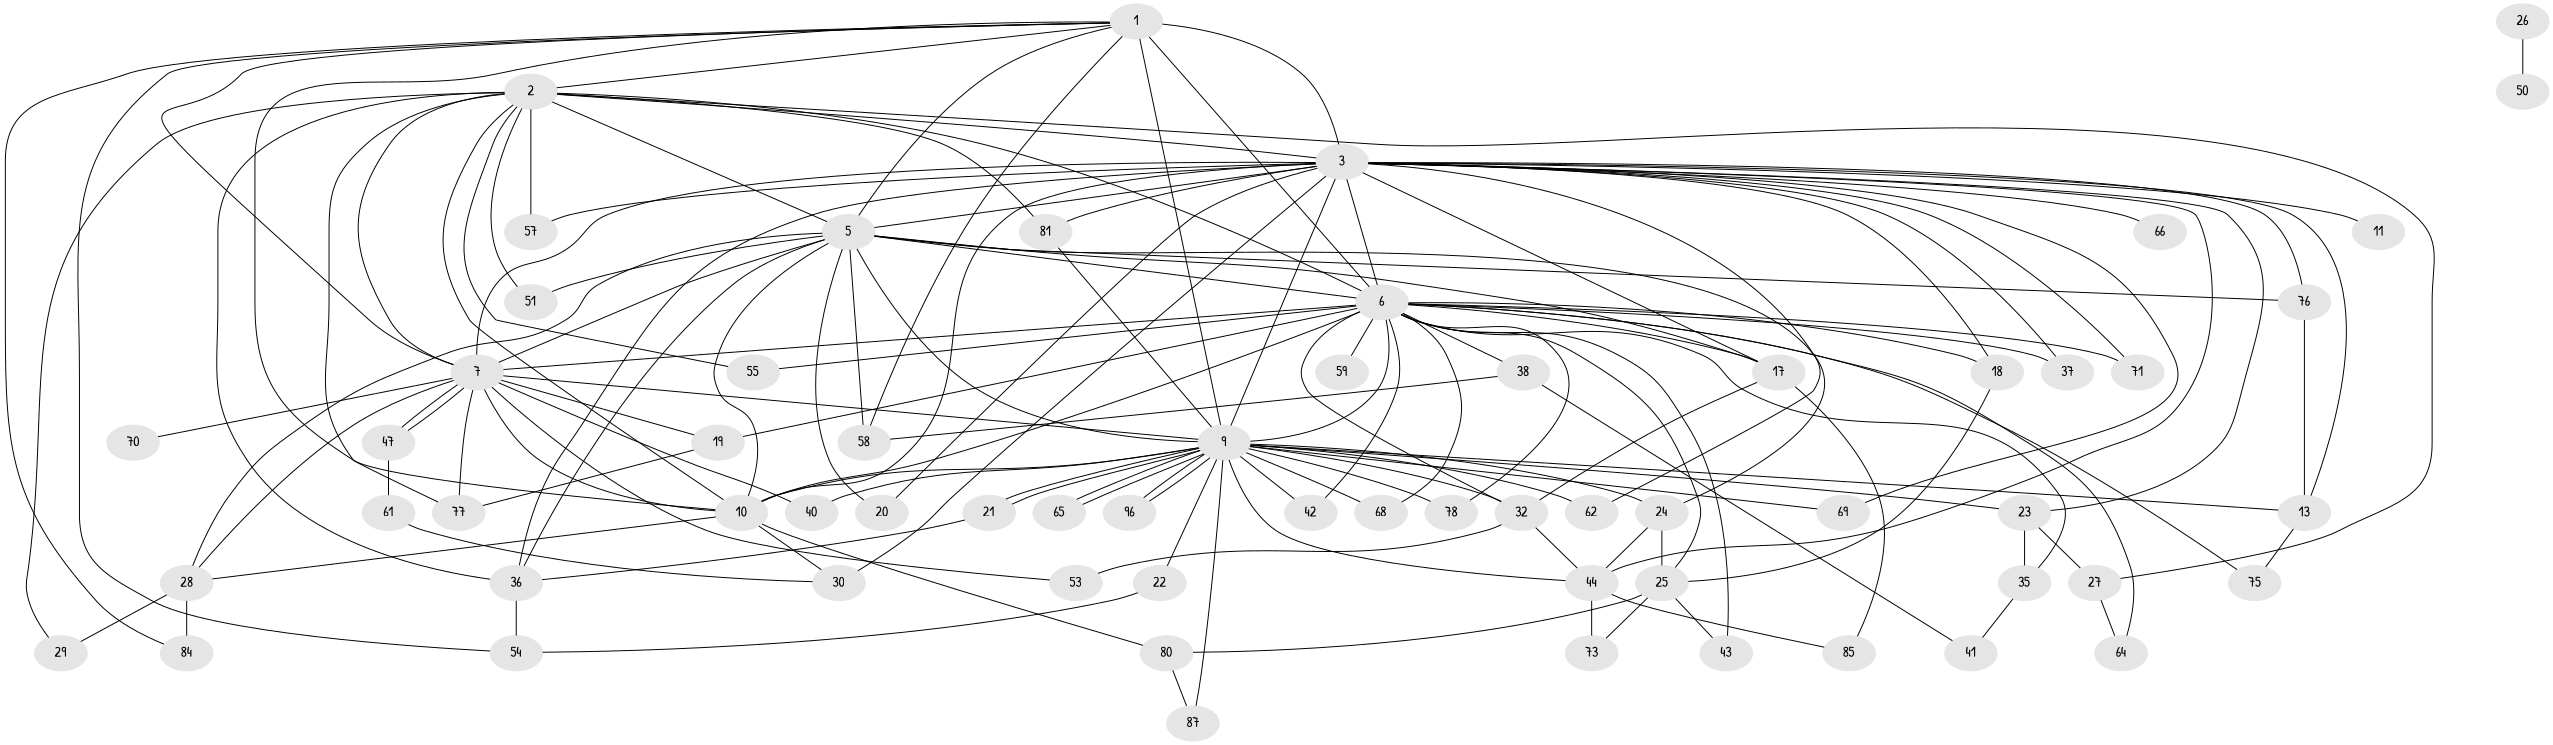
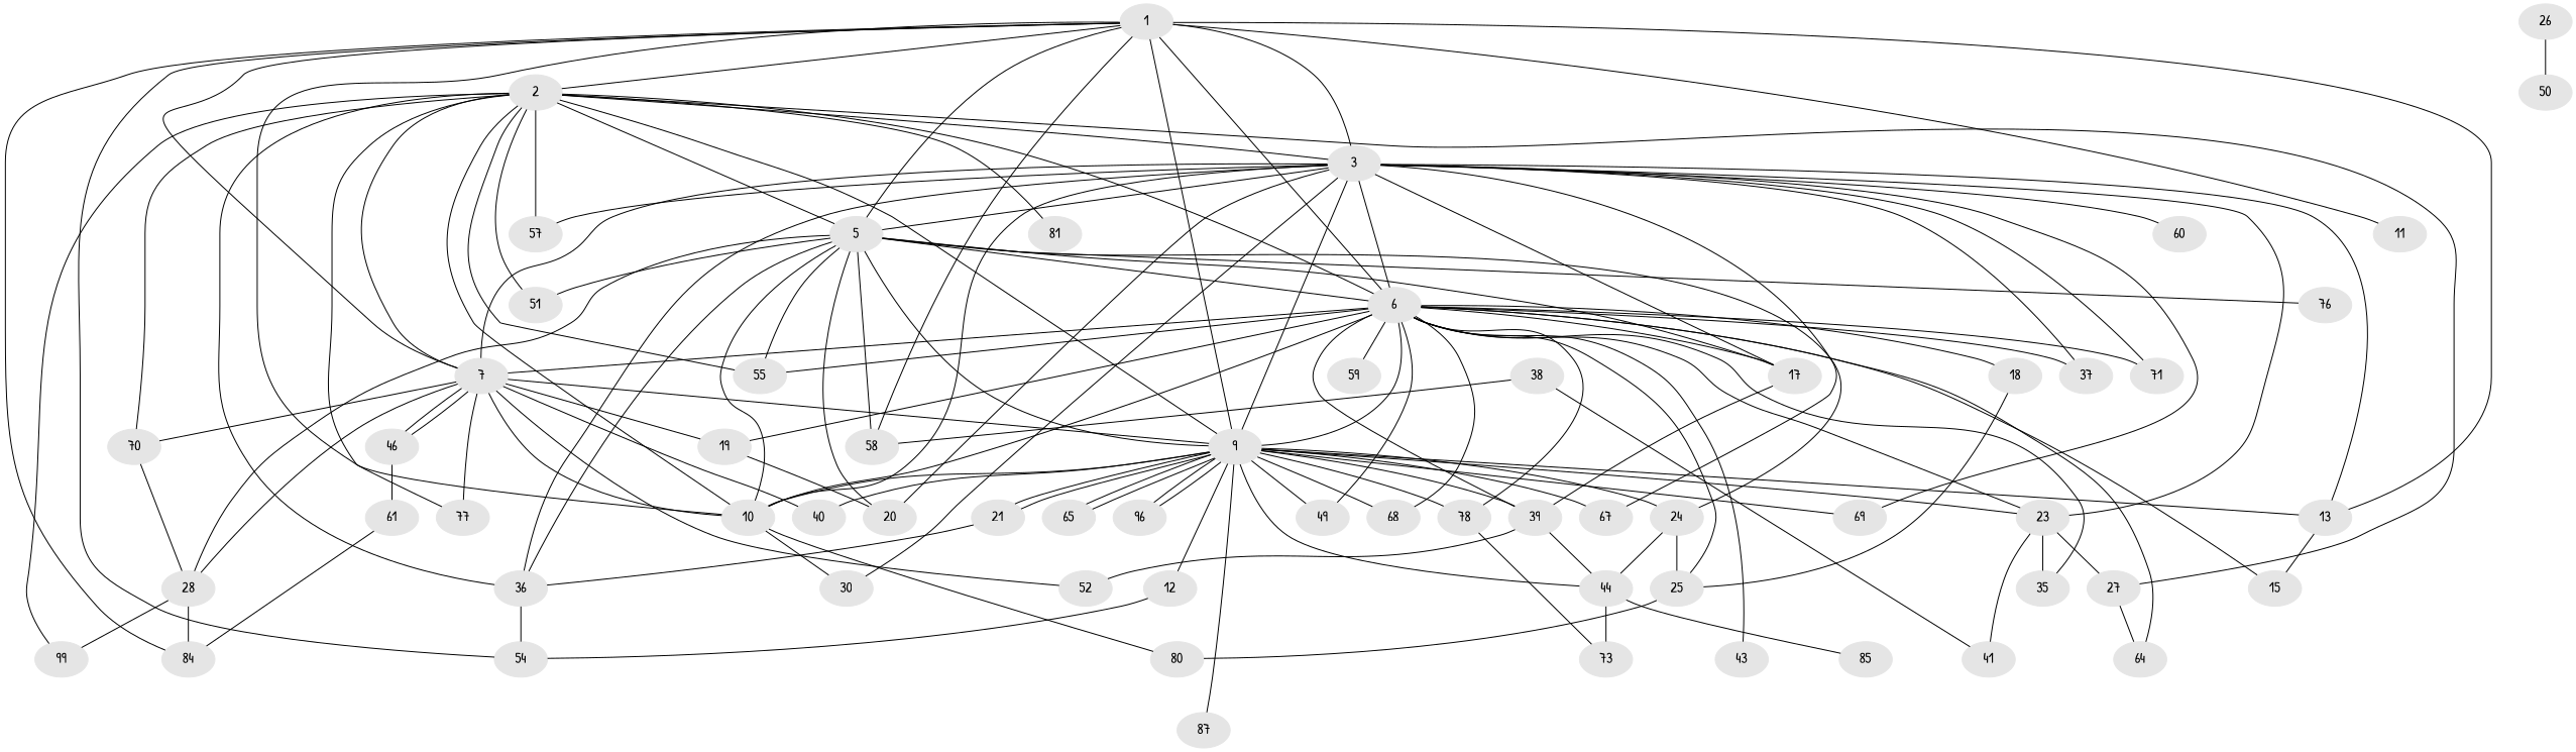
  graph {
    fontname="Patrick Hand"
    node [color=gray90 fontname="Patrick Hand" style=filled]
    edge [fontname="Patrick Hand"]
    1 [super="+42"]
    2 [super="+56"]
    3 [super="+4"]
    5 [super="+83"]
    6 [super="+8"]
    7 [super="+34"]
    9 [super="+16"]
    10 [super="+24"]
    13 [super="+82"]
    54 [super="+63"]
    58 [super="+66"]
    84
    27
-   29
+   29 [label=99]
    36 [super="+45"]
    51
    55
    57
    70
    77
    81
    11
    17 [super="+22"]
    18
    20
    23 [super="+31"]
    30 [super="+74"]
    37
    44 [super="+47"]
-   60 [label=66]
-   67 [label=62]
+   60
+   67
    69
    71
    76
    n35 [label=24 super="+53"]
    28 [super="+43"]
-   15 [label=75]
+   15
    19 [super="+79"]
    25 [super="+75"]
-   32 [super="+48"]
+   32 [super="+48" label=39]
    n41 [label=43]
    35
    38 [super="+39"]
-   49 [label=42]
+   49
    59
    64
    68
    78
    40
-   46 [label=47]
-   52 [label=53]
-   12 [label=22]
+   46
+   52
+   12
    21 [super="+62"]
    65
    n55 [label=96]
    87
    80
    85
    41
    26
    50
    73
    61
    1 -- 2
    1 -- 3 [weight=3]
    1 -- 5
    1 -- 6 [weight=2]
    1 -- 7
    1 -- 9
    1 -- 10
-   76 -- 13
+   1 -- 13
    1 -- 54
    1 -- 58
    1 -- 84
    2 -- 3 [weight=2]
    2 -- 5
    2 -- 6 [weight=2]
    2 -- 7
-   81 -- 9
+   2 -- 9
    2 -- 10
    2 -- 27
    2 -- 29
    2 -- 36 [weight=2]
    2 -- 51
    2 -- 55
    2 -- 57
+   2 -- 70
    2 -- 77
    2 -- 81
    3 -- 5 [weight=3]
    3 -- 6 [weight=4]
    3 -- 7 [weight=2]
    3 -- 9 [weight=3]
    3 -- 10 [weight=2]
    3 -- 13
    3 -- 36
    3 -- 57
-   3 -- 81
-   3 -- 11
+   1 -- 11
    3 -- 17
-   3 -- 18
    3 -- 20
    3 -- 23 [weight=2]
    3 -- 30 [weight=2]
    3 -- 37
-   3 -- 44
    3 -- 60 [weight=2]
    3 -- 67
    3 -- 69
    3 -- 71
-   3 -- 76
    5 -- 6 [weight=2]
-   5 -- 7
+   5 -- 55
    5 -- 9
    5 -- 10 [weight=2]
    5 -- 58
    5 -- 36
    5 -- 51
    5 -- 17
    5 -- 20
    5 -- 76
    5 -- n35
    5 -- 28
    6 -- 7 [weight=2]
    6 -- 9 [weight=2]
    6 -- 10 [weight=2]
    6 -- 55
    6 -- 17
    6 -- 18
    6 -- 37
    6 -- 71
    6 -- 15
    6 -- 19
    6 -- 25
    6 -- 32
    6 -- n41
    6 -- 35
-   6 -- 38 [weight=2]
+   6 -- 23 [weight=2]
    6 -- 49
    6 -- 59
    6 -- 64
    6 -- 68
    6 -- 78
    7 -- 9
    7 -- 10
    7 -- 70
    7 -- 77
    7 -- 28
    7 -- 19 [weight=2]
    7 -- 40
    7 -- 46
    7 -- 46
    7 -- 52
    9 -- 10
    9 -- 13
    9 -- 23
    9 -- 44
    9 -- 67
    9 -- 69
    9 -- n35
    9 -- 32
    9 -- 49
    9 -- 68
    9 -- 78
    9 -- 40
    9 -- 12
    9 -- 21
    9 -- 21
    9 -- 65
    9 -- 65
    9 -- n55
    9 -- n55
    9 -- 87
    10 -- 30
-   10 -- 28
+   70 -- 28
    10 -- 80
    13 -- 15
    27 -- 64
    36 -- 54
    17 -- 32
-   17 -- 85
    18 -- 25
    23 -- 27
    23 -- 35
-   35 -- 41
+   23 -- 41
    44 -- 85
    44 -- 73
    n35 -- 44
    n35 -- 25
    28 -- 84
    28 -- 29
-   19 -- 77
-   25 -- n41
+   19 -- 20
    25 -- 80
-   25 -- 73
+   78 -- 73
    32 -- 44
    32 -- 52
    38 -- 58
    38 -- 41
    46 -- 61
    12 -- 54
    21 -- 36
-   80 -- 87
    26 -- 50
-   61 -- 30
+   61 -- 84
  }
